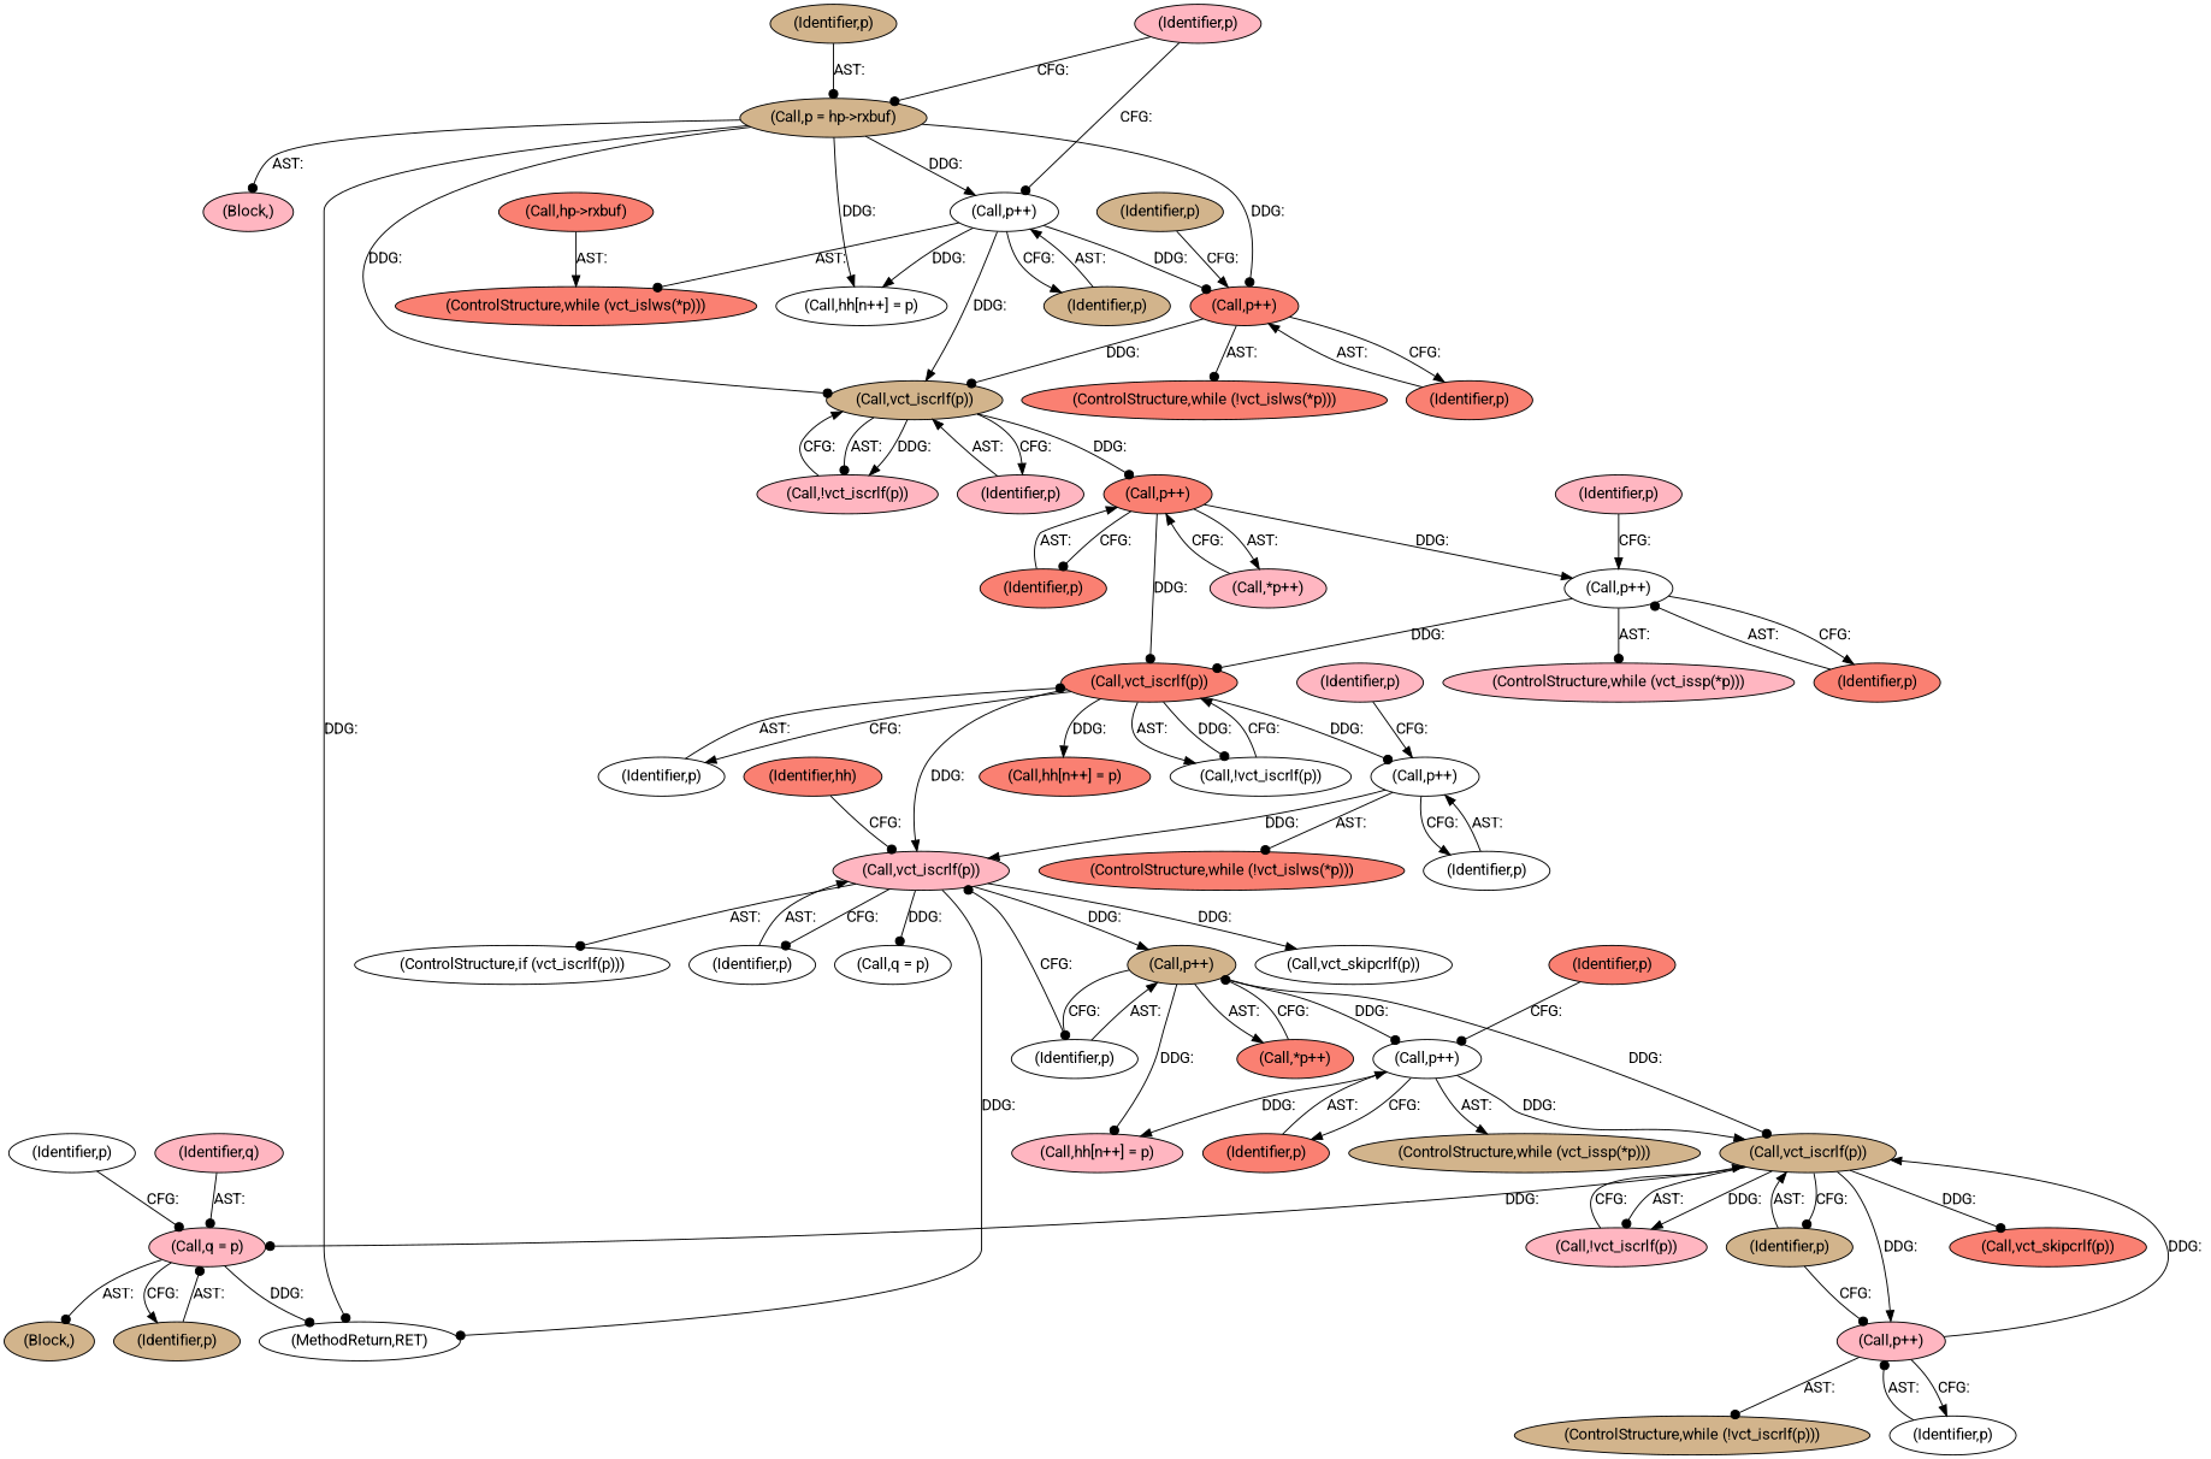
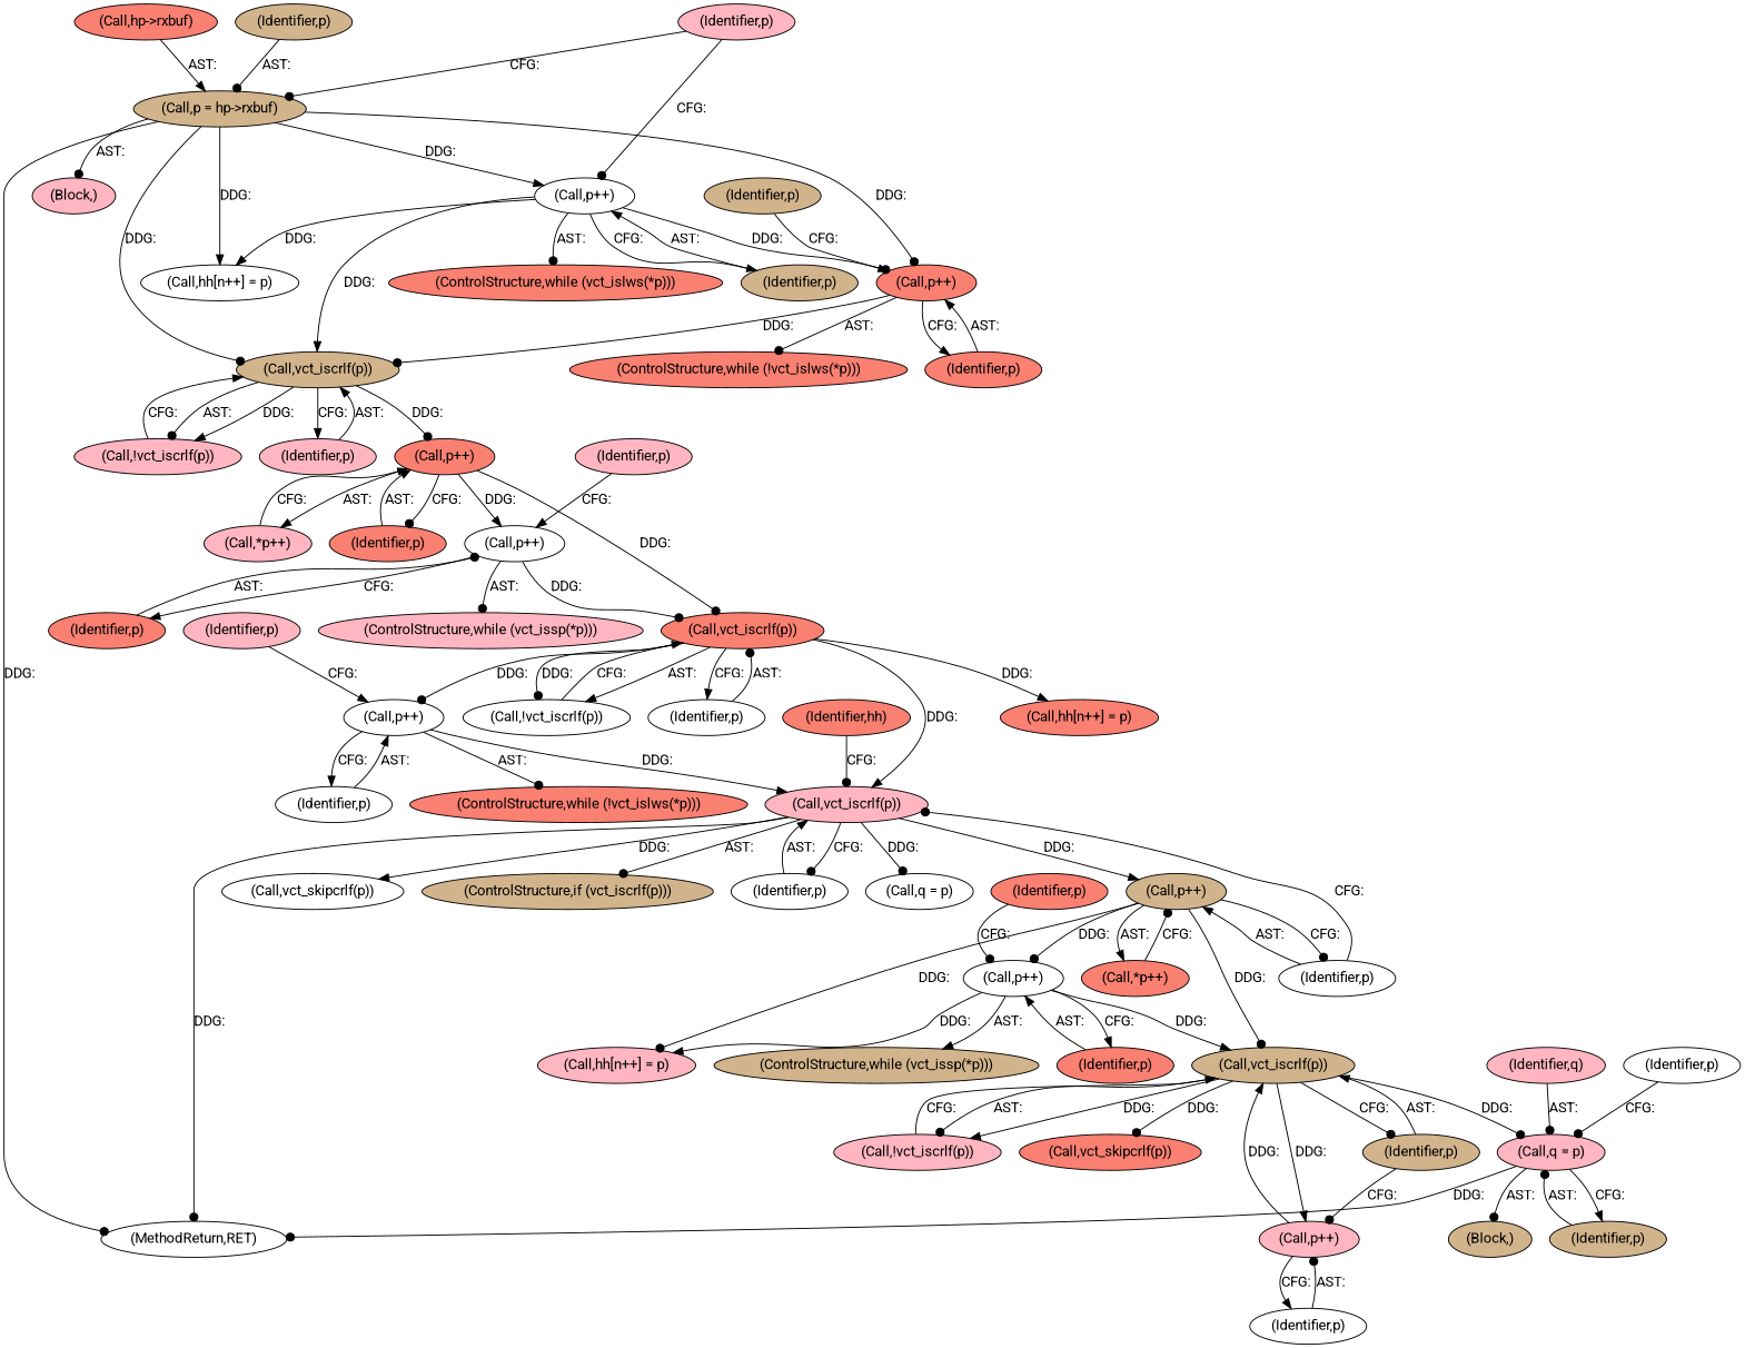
  digraph {
    fontname=Roboto
    node [fillcolor=salmon fontname=Roboto style=filled]
    edge [arrowhead=normal fontname=Roboto]
    n1 [fillcolor=lightpink label="(Call,q = p)"]
    n2 [fillcolor=tan label="(Identifier,p)"]
    n3 [fillcolor=tan label="(Block,)"]
    n4 [fillcolor=white label="(MethodReturn,RET)"]
    n5 [fillcolor=tan label="(Call,vct_iscrlf(p))"]
    n6 [fillcolor=lightpink label="(Call,p++)"]
    n7 [fillcolor=lightpink label="(Call,!vct_iscrlf(p))"]
    n8 [label="(Call,vct_skipcrlf(p))"]
    n9 [fillcolor=tan label="(Identifier,p)"]
-   n10 [fillcolor=tan label="(ControlStructure,while (!vct_iscrlf(p)))"]
    n11 [fillcolor=white label="(Identifier,p)"]
    n12 [fillcolor=tan label="(Call,p++)"]
    n13 [fillcolor=white label="(Call,p++)"]
    n14 [fillcolor=lightpink label="(Call,hh[n++] = p)"]
    n15 [label="(Call,*p++)"]
    n16 [fillcolor=white label="(Identifier,p)"]
    n17 [fillcolor=tan label="(ControlStructure,while (vct_issp(*p)))"]
    n18 [label="(Identifier,p)"]
    n19 [fillcolor=lightpink label="(Call,vct_iscrlf(p))"]
    n20 [fillcolor=white label="(Call,vct_skipcrlf(p))"]
-   n21 [fillcolor=white label="(ControlStructure,if (vct_iscrlf(p)))"]
+   n21 [fillcolor=tan label="(ControlStructure,if (vct_iscrlf(p)))"]
    n22 [fillcolor=white label="(Identifier,p)"]
    n23 [fillcolor=white label="(Call,q = p)"]
    n24 [fillcolor=white label="(Call,p++)"]
    n25 [label="(ControlStructure,while (!vct_islws(*p)))"]
    n26 [fillcolor=white label="(Identifier,p)"]
    n27 [label="(Call,vct_iscrlf(p))"]
    n28 [fillcolor=white label="(Call,!vct_iscrlf(p))"]
    n29 [label="(Call,hh[n++] = p)"]
    n30 [fillcolor=white label="(Identifier,p)"]
    n31 [label="(Call,p++)"]
    n32 [fillcolor=white label="(Call,p++)"]
    n33 [label="(Identifier,p)"]
    n34 [fillcolor=lightpink label="(Call,*p++)"]
    n35 [fillcolor=lightpink label="(ControlStructure,while (vct_issp(*p)))"]
    n36 [label="(Identifier,p)"]
    n37 [fillcolor=tan label="(Call,vct_iscrlf(p))"]
    n38 [fillcolor=lightpink label="(Call,!vct_iscrlf(p))"]
    n39 [fillcolor=lightpink label="(Identifier,p)"]
    n40 [label="(Call,p++)"]
    n41 [label="(Identifier,p)"]
    n42 [label="(ControlStructure,while (!vct_islws(*p)))"]
    n43 [fillcolor=tan label="(Call,p = hp->rxbuf)"]
    n44 [fillcolor=white label="(Call,p++)"]
    n45 [fillcolor=white label="(Call,hh[n++] = p)"]
    n46 [fillcolor=lightpink label="(Block,)"]
    n47 [fillcolor=tan label="(Identifier,p)"]
    n48 [label="(ControlStructure,while (vct_islws(*p)))"]
    n49 [label="(Call,hp->rxbuf)"]
    n50 [fillcolor=lightpink label="(Identifier,p)"]
    n51 [fillcolor=tan label="(Identifier,p)"]
    n52 [fillcolor=lightpink label="(Identifier,q)"]
    n53 [fillcolor=lightpink label="(Identifier,p)"]
    n54 [fillcolor=white label="(Identifier,p)"]
    n55 [fillcolor=tan label="(Identifier,p)"]
    n56 [label="(Identifier,p)"]
    n57 [fillcolor=lightpink label="(Identifier,p)"]
    n58 [label="(Identifier,hh)"]
    n1 -> n2 [label="CFG: "]
    n1 -> n3 [arrowhead=dot label="AST: "]
    n1 -> n4 [arrowhead=dot label="DDG: "]
    n2 -> n1 [arrowhead=dot label="AST: "]
    n5 -> n1 [arrowhead=dot label="DDG: "]
    n5 -> n6 [label="DDG: "]
    n5 -> n7 [arrowhead=dot label="AST: "]
    n5 -> n7 [label="DDG: "]
    n5 -> n8 [arrowhead=dot label="DDG: "]
    n5 -> n9 [arrowhead=dot label="CFG: "]
    n6 -> n5 [label="DDG: "]
-   n6 -> n10 [arrowhead=dot label="AST: "]
    n6 -> n11 [label="CFG: "]
    n7 -> n5 [label="CFG: "]
    n9 -> n5 [label="AST: "]
    n9 -> n6 [arrowhead=dot label="CFG: "]
    n11 -> n6 [arrowhead=dot label="AST: "]
    n12 -> n5 [arrowhead=dot label="DDG: "]
    n12 -> n13 [arrowhead=dot label="DDG: "]
    n12 -> n14 [arrowhead=dot label="DDG: "]
    n12 -> n15 [label="AST: "]
    n12 -> n16 [arrowhead=dot label="CFG: "]
    n13 -> n5 [label="DDG: "]
    n13 -> n14 [label="DDG: "]
    n13 -> n17 [label="AST: "]
    n13 -> n18 [label="CFG: "]
    n15 -> n12 [arrowhead=dot label="CFG: "]
    n16 -> n12 [label="AST: "]
    n16 -> n19 [arrowhead=dot label="CFG: "]
    n18 -> n13 [label="AST: "]
    n19 -> n4 [arrowhead=dot label="DDG: "]
    n19 -> n12 [label="DDG: "]
    n19 -> n20 [label="DDG: "]
    n19 -> n21 [arrowhead=dot label="AST: "]
    n19 -> n22 [arrowhead=dot label="CFG: "]
    n19 -> n23 [arrowhead=dot label="DDG: "]
    n22 -> n19 [label="AST: "]
    n24 -> n19 [label="DDG: "]
    n24 -> n25 [arrowhead=dot label="AST: "]
    n24 -> n26 [label="CFG: "]
    n26 -> n24 [label="AST: "]
    n27 -> n19 [label="DDG: "]
    n27 -> n24 [arrowhead=dot label="DDG: "]
    n27 -> n28 [label="AST: "]
    n27 -> n28 [arrowhead=dot label="DDG: "]
    n27 -> n29 [label="DDG: "]
    n27 -> n30 [label="CFG: "]
    n28 -> n27 [label="CFG: "]
    n30 -> n27 [arrowhead=dot label="AST: "]
    n31 -> n27 [arrowhead=dot label="DDG: "]
    n31 -> n32 [label="DDG: "]
    n31 -> n33 [arrowhead=dot label="CFG: "]
    n31 -> n34 [label="AST: "]
    n32 -> n27 [arrowhead=dot label="DDG: "]
    n32 -> n35 [arrowhead=dot label="AST: "]
    n32 -> n36 [label="CFG: "]
    n33 -> n31 [label="AST: "]
    n34 -> n31 [label="CFG: "]
    n36 -> n32 [arrowhead=dot label="AST: "]
    n37 -> n31 [arrowhead=dot label="DDG: "]
    n37 -> n38 [arrowhead=dot label="AST: "]
    n37 -> n38 [label="DDG: "]
    n37 -> n39 [label="CFG: "]
    n38 -> n37 [label="CFG: "]
    n39 -> n37 [label="AST: "]
    n40 -> n37 [arrowhead=dot label="DDG: "]
    n40 -> n41 [label="CFG: "]
    n40 -> n42 [arrowhead=dot label="AST: "]
    n41 -> n40 [label="AST: "]
    n43 -> n4 [arrowhead=dot label="DDG: "]
    n43 -> n37 [arrowhead=dot label="DDG: "]
    n43 -> n40 [arrowhead=dot label="DDG: "]
    n43 -> n44 [label="DDG: "]
    n43 -> n45 [label="DDG: "]
    n43 -> n46 [arrowhead=dot label="AST: "]
    n44 -> n37 [label="DDG: "]
    n44 -> n40 [arrowhead=dot label="DDG: "]
    n44 -> n45 [label="DDG: "]
    n44 -> n47 [label="CFG: "]
    n44 -> n48 [arrowhead=dot label="AST: "]
    n47 -> n44 [label="AST: "]
-   n49 -> n48 [label="AST: "]
+   n49 -> n43 [label="AST: "]
    n50 -> n43 [arrowhead=dot label="CFG: "]
    n50 -> n44 [arrowhead=dot label="CFG: "]
    n51 -> n43 [arrowhead=dot label="AST: "]
    n52 -> n1 [arrowhead=dot label="AST: "]
    n53 -> n24 [label="CFG: "]
    n54 -> n1 [arrowhead=dot label="CFG: "]
    n55 -> n40 [label="CFG: "]
    n56 -> n13 [arrowhead=dot label="CFG: "]
    n57 -> n32 [label="CFG: "]
    n58 -> n19 [arrowhead=dot label="CFG: "]
  }
